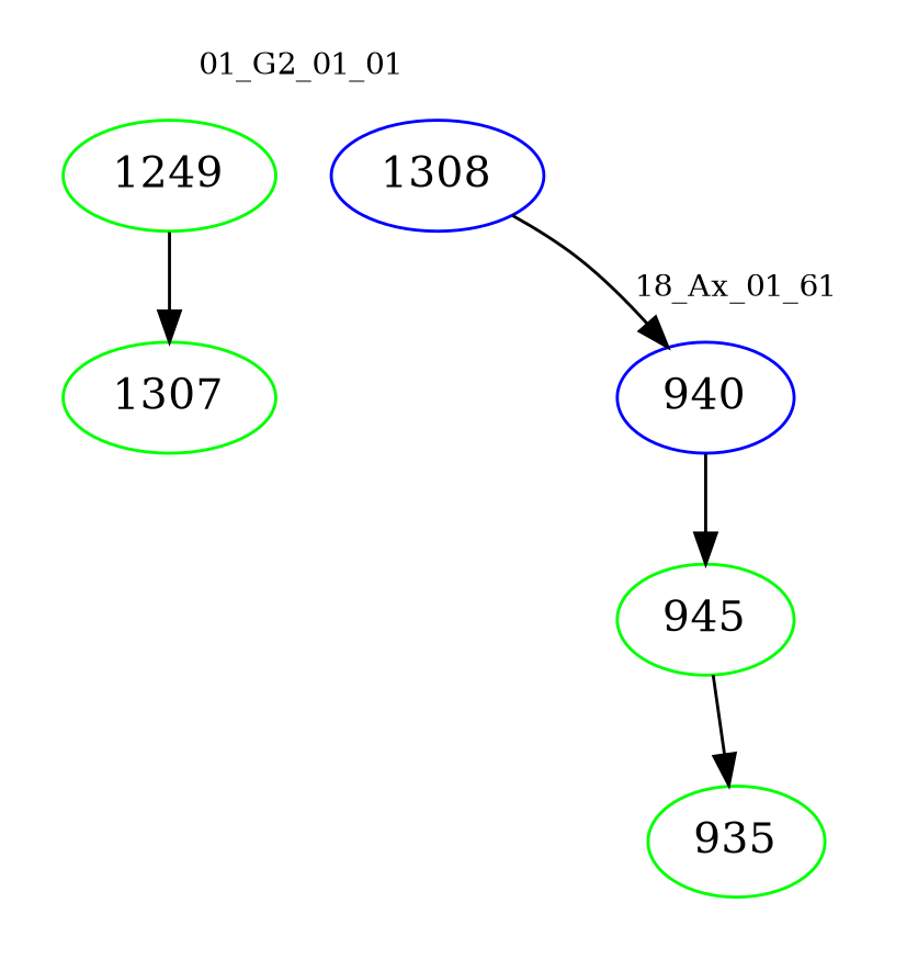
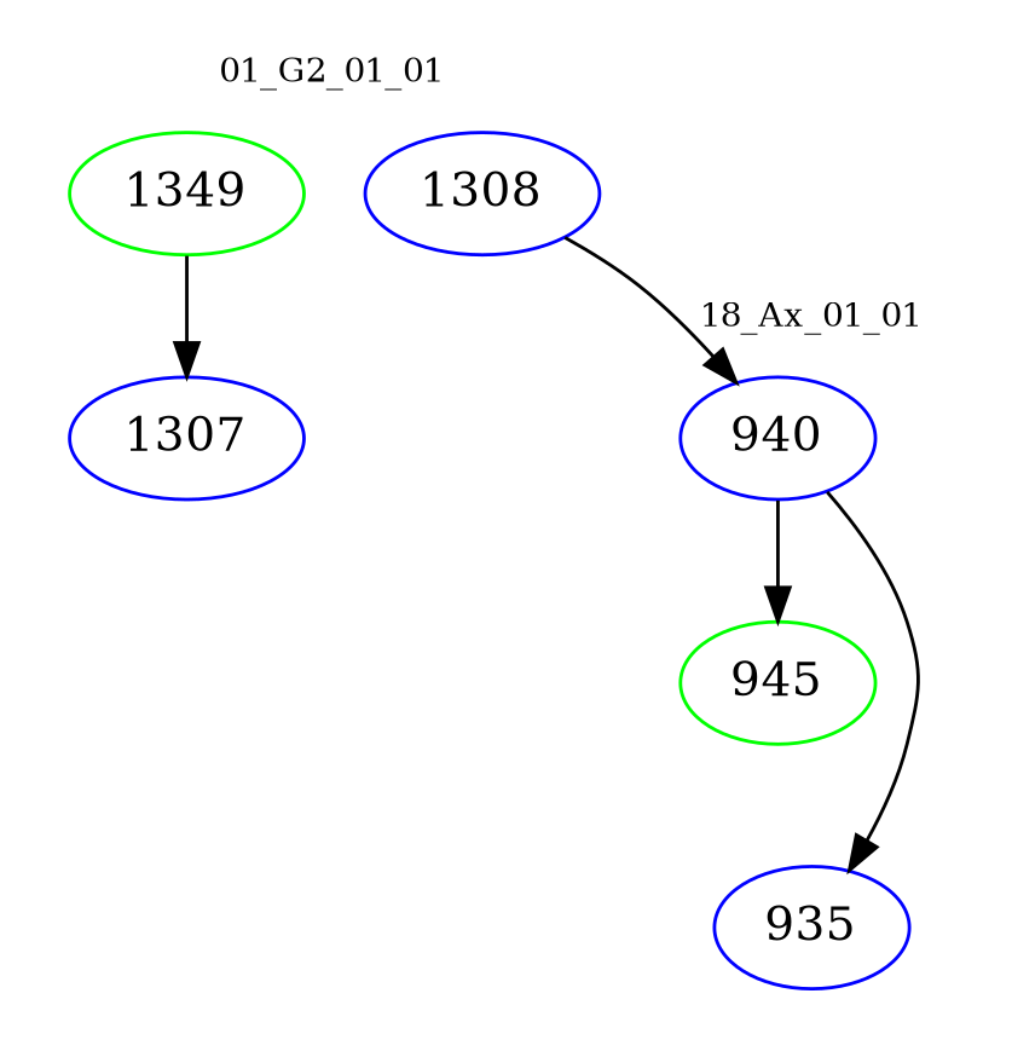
  digraph {
    node [color=blue]
    edge [color=black]
    n1 [label=940]
    n2 [color=green label=945]
-   n3 [color=green label=935]
+   n3 [label=935]
    n4 [label=1308]
-   n5 [color=green label=1249]
-   n6 [color=green label=1307]
+   n5 [color=green label=1349]
+   n6 [label=1307]
    subgraph cluster_1 {
      color=white
      fontsize=10
-     label="18_Ax_01_61"
+     label="18_Ax_01_01"
      n1
      n2
      n3
    }
    subgraph cluster_2 {
      color=white
      fontsize=10
      label="01_G2_01_01"
      n4
      n5
      n6
    }
    n1 -> n2
-   n2 -> n3
+   n1 -> n3
    n4 -> n1
    n5 -> n6
  }
